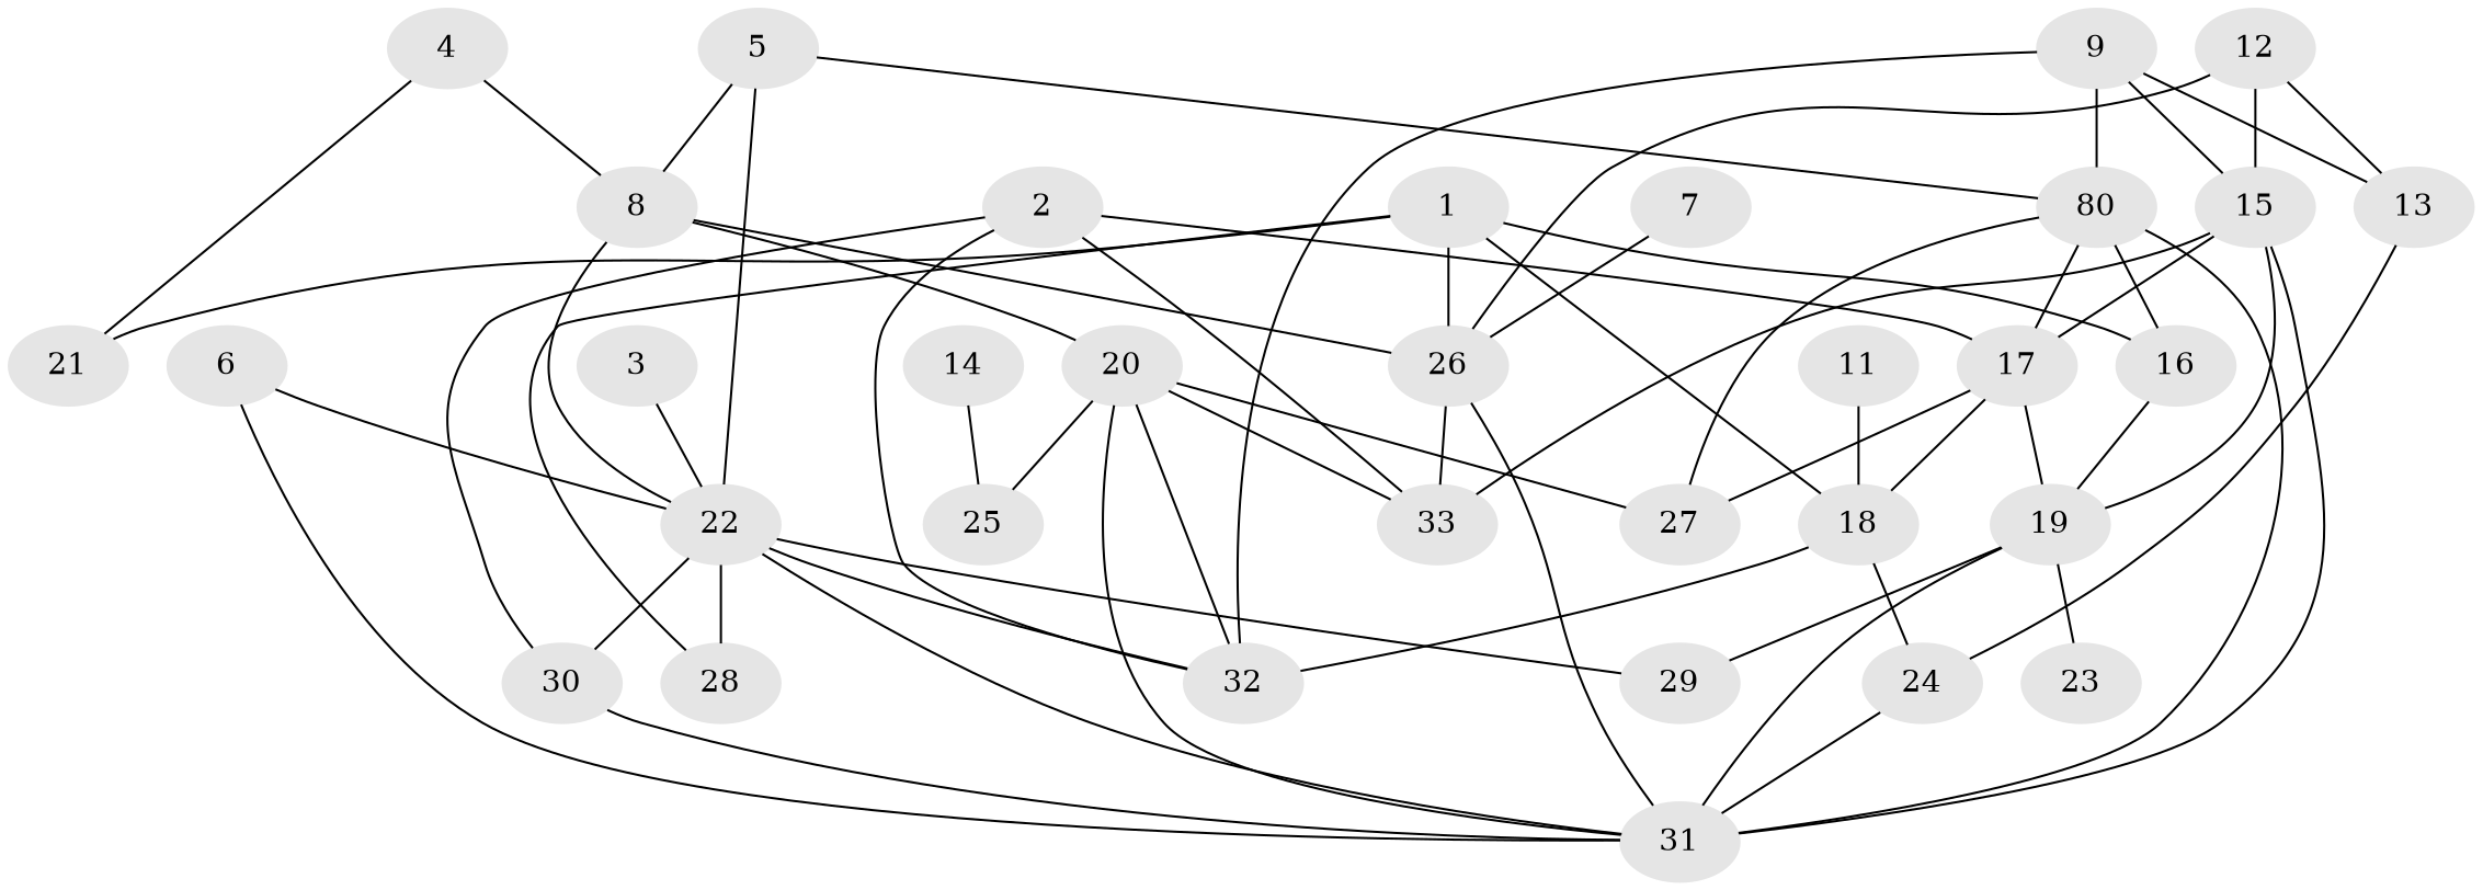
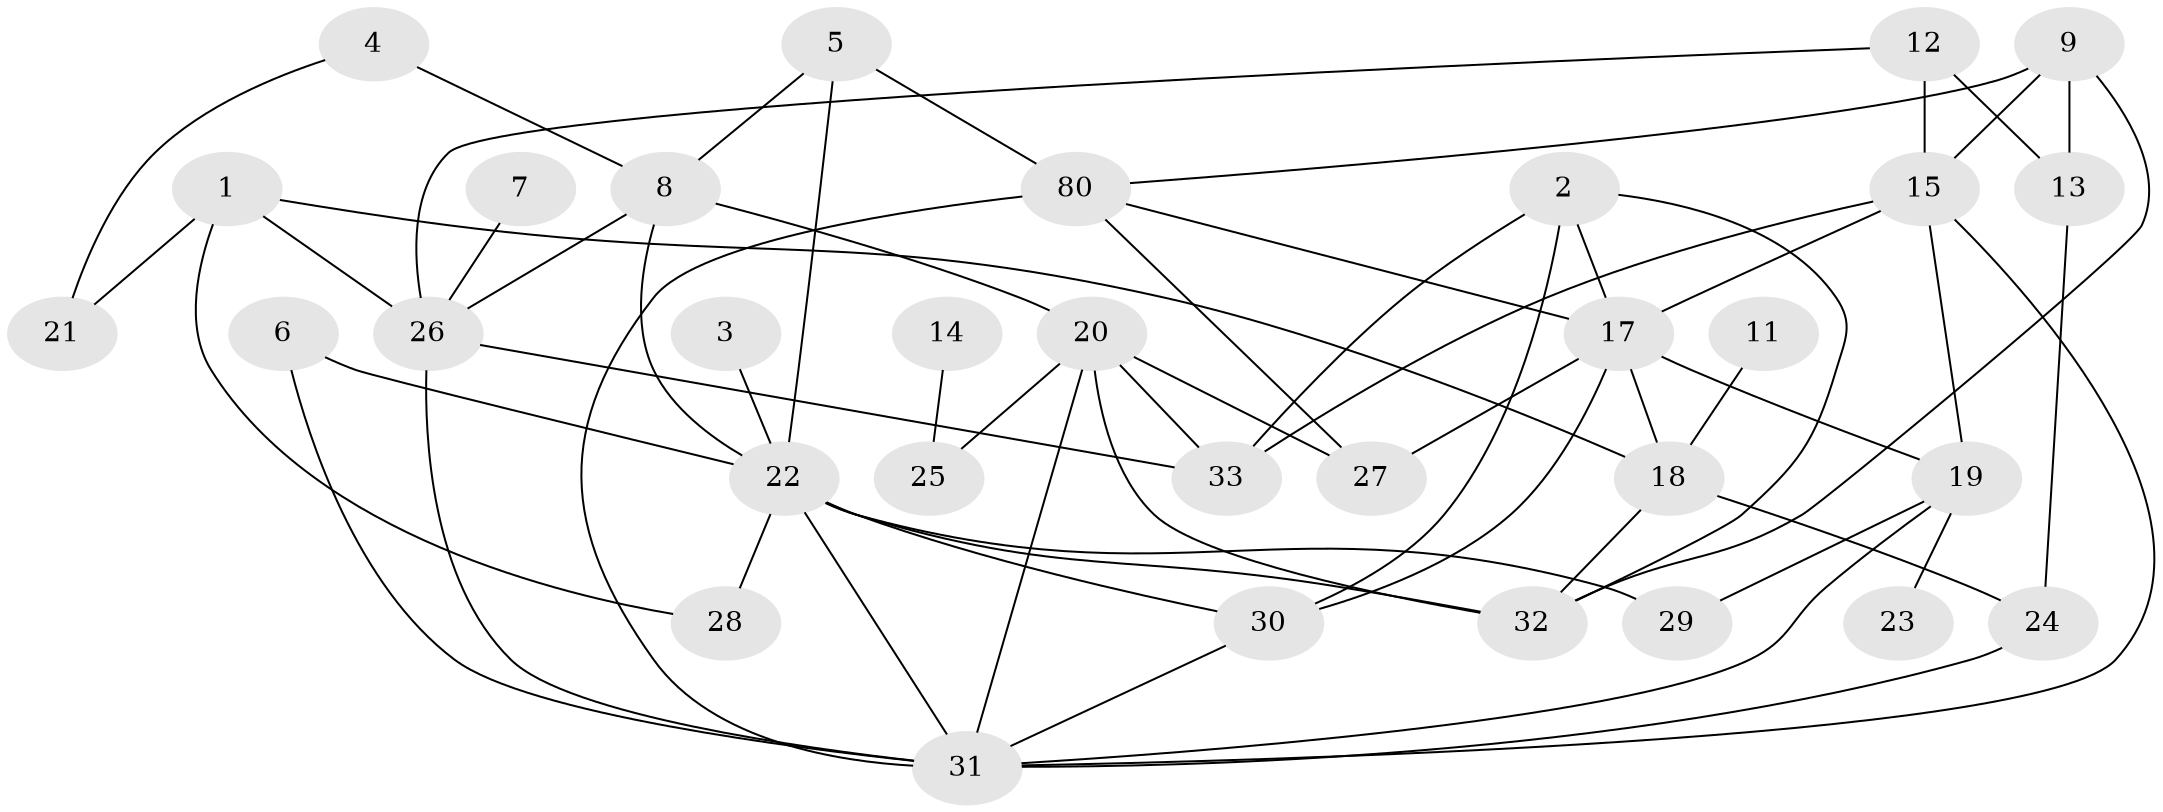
  graph {
    node [color=gray90 style=filled]
    edge [weight=1.0]
    1
-   16
    18
    21
    26
    28
    19
    32
    24
    31
    33
    2
    17
    30
    27
    3
    22
    29
    4
    8
    20
    5
    n23 [label=80]
    6
    7
    25
    9
    13
    15
    11
    12
    14
    23
-   1 -- 16
    1 -- 18
    1 -- 21
    1 -- 26
    1 -- 28
-   16 -- 19
    18 -- 32
    18 -- 24
    26 -- 31
    26 -- 33
    19 -- 31
    19 -- 29
    19 -- 23
    24 -- 31
    2 -- 32
    2 -- 33
    2 -- 17
    2 -- 30
    17 -- 18
    17 -- 19
+   17 -- 30
    17 -- 27
    30 -- 31
    3 -- 22
    22 -- 28
    22 -- 32
    22 -- 31 [weight=2.0]
    22 -- 30
    22 -- 29
    4 -- 21
    4 -- 8
    8 -- 26
    8 -- 22
    8 -- 20
    20 -- 32
    20 -- 31
    20 -- 33
    20 -- 27
    20 -- 25
    5 -- 22
    5 -- 8
    5 -- n23
-   n23 -- 16
    n23 -- 31 [weight=2.0]
    n23 -- 17
    n23 -- 27
    6 -- 31
    6 -- 22
    7 -- 26
    9 -- 32
    9 -- n23
    9 -- 13
    9 -- 15
    13 -- 24
    15 -- 19
    15 -- 31 [weight=2.0]
    15 -- 33
    15 -- 17
    11 -- 18
    12 -- 26
    12 -- 13
    12 -- 15
    14 -- 25
  }
